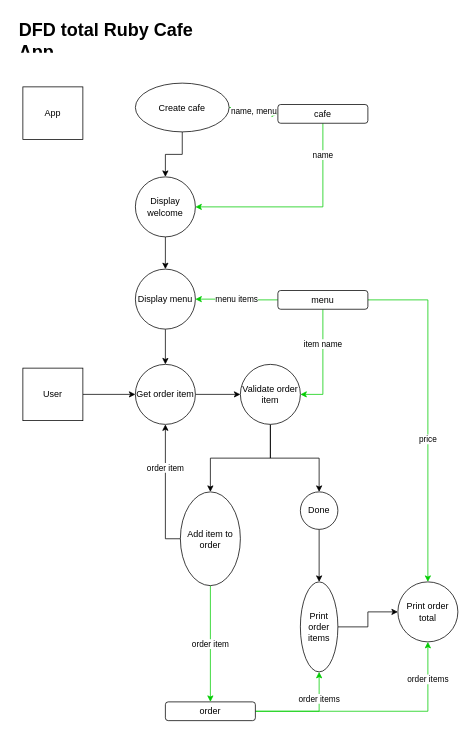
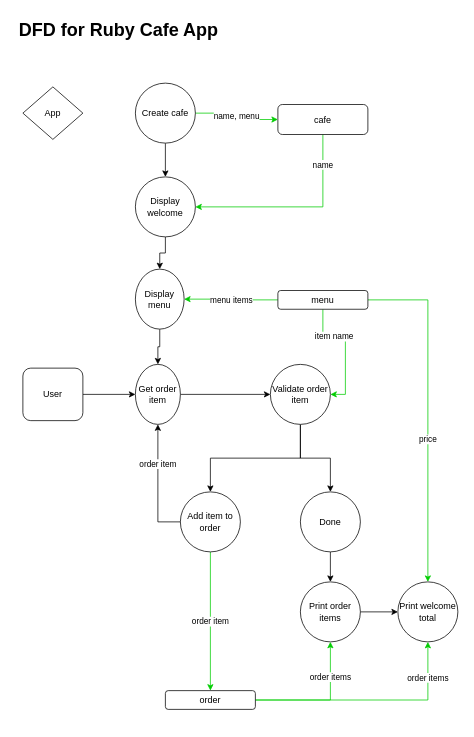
  <mxCell id="0" />
  <mxCell id="1" parent="0" />
- <mxCell id="2" value="&lt;h1&gt;DFD total Ruby Cafe App&lt;/h1&gt;" style="text;html=1;strokeColor=none;fillColor=none;spacing=5;spacingTop=-20;whiteSpace=wrap;overflow=hidden;rounded=0;" vertex="1" parent="1"><mxGeometry x="20" y="20" width="280" height="50" as="geometry" /></mxCell>
- <mxCell id="3" value="App" style="rounded=0;whiteSpace=wrap;html=1;" vertex="1" parent="1"><mxGeometry x="30" y="115" width="80" height="70" as="geometry" /></mxCell>
+ <mxCell id="2" value="&lt;h1&gt;DFD for Ruby Cafe App&lt;/h1&gt;" style="text;html=1;strokeColor=none;fillColor=none;spacing=5;spacingTop=-20;whiteSpace=wrap;overflow=hidden;rounded=0;" vertex="1" parent="1"><mxGeometry x="20" y="20" width="280" height="50" as="geometry" /></mxCell>
+ <mxCell id="3" value="App" style="rhombus;whiteSpace=wrap;html=1;" vertex="1" parent="1"><mxGeometry x="30" y="115" width="80" height="70" as="geometry" /></mxCell>
  <mxCell id="4" value="name,&amp;nbsp;menu" style="edgeStyle=orthogonalEdgeStyle;rounded=0;orthogonalLoop=1;jettySize=auto;html=1;fillColor=#cdeb8b;strokeColor=#00CC00;" edge="1" parent="1" source="6" target="8"><mxGeometry relative="1" as="geometry" /></mxCell>
  <mxCell id="5" value="" style="edgeStyle=orthogonalEdgeStyle;rounded=0;orthogonalLoop=1;jettySize=auto;html=1;" edge="1" parent="1" source="6" target="10"><mxGeometry relative="1" as="geometry" /></mxCell>
- <mxCell id="6" value="Create cafe" style="ellipse;whiteSpace=wrap;html=1;aspect=fixed;" vertex="1" parent="1"><mxGeometry x="180" y="110" width="125" height="65" as="geometry" /></mxCell>
+ <mxCell id="6" value="Create cafe" style="ellipse;whiteSpace=wrap;html=1;aspect=fixed;" vertex="1" parent="1"><mxGeometry x="180" y="110" width="80" height="80" as="geometry" /></mxCell>
  <mxCell id="7" value="name" style="edgeStyle=orthogonalEdgeStyle;rounded=0;orthogonalLoop=1;jettySize=auto;html=1;exitX=0.5;exitY=1;exitDx=0;exitDy=0;entryX=1;entryY=0.5;entryDx=0;entryDy=0;fillColor=#60a917;strokeColor=#00CC00;" edge="1" parent="1" source="8" target="10"><mxGeometry x="-0.702" relative="1" as="geometry"><mxPoint as="offset" /></mxGeometry></mxCell>
- <mxCell id="8" value="cafe" style="whiteSpace=wrap;html=1;rounded=1;" vertex="1" parent="1"><mxGeometry x="370" y="138.5" width="120" height="25" as="geometry" /></mxCell>
+ <mxCell id="8" value="cafe" style="whiteSpace=wrap;html=1;rounded=1;" vertex="1" parent="1"><mxGeometry x="370" y="138.5" width="120" height="40" as="geometry" /></mxCell>
  <mxCell id="9" value="" style="edgeStyle=orthogonalEdgeStyle;rounded=0;orthogonalLoop=1;jettySize=auto;html=1;" edge="1" parent="1" source="10" target="12"><mxGeometry relative="1" as="geometry" /></mxCell>
  <mxCell id="10" value="Display welcome" style="ellipse;whiteSpace=wrap;html=1;aspect=fixed;" vertex="1" parent="1"><mxGeometry x="180" y="235" width="80" height="80" as="geometry" /></mxCell>
  <mxCell id="11" value="" style="edgeStyle=orthogonalEdgeStyle;rounded=0;orthogonalLoop=1;jettySize=auto;html=1;" edge="1" parent="1" source="12" target="18"><mxGeometry relative="1" as="geometry" /></mxCell>
- <mxCell id="12" value="Display menu" style="ellipse;whiteSpace=wrap;html=1;aspect=fixed;" vertex="1" parent="1"><mxGeometry x="180" y="358" width="80" height="80" as="geometry" /></mxCell>
+ <mxCell id="12" value="Display menu" style="ellipse;whiteSpace=wrap;html=1;aspect=fixed;" vertex="1" parent="1"><mxGeometry x="180" y="358" width="65" height="80" as="geometry" /></mxCell>
  <mxCell id="13" value="menu items" style="edgeStyle=orthogonalEdgeStyle;rounded=0;orthogonalLoop=1;jettySize=auto;html=1;exitX=0;exitY=0.5;exitDx=0;exitDy=0;strokeColor=#00CC00;" edge="1" parent="1" source="16" target="12"><mxGeometry relative="1" as="geometry" /></mxCell>
  <mxCell id="14" value="item name" style="edgeStyle=orthogonalEdgeStyle;rounded=0;orthogonalLoop=1;jettySize=auto;html=1;exitX=0.5;exitY=1;exitDx=0;exitDy=0;entryX=1;entryY=0.5;entryDx=0;entryDy=0;strokeColor=#00CC00;" edge="1" parent="1" source="16" target="21"><mxGeometry x="-0.358" relative="1" as="geometry"><mxPoint as="offset" /></mxGeometry></mxCell>
  <mxCell id="15" value="price" style="edgeStyle=orthogonalEdgeStyle;rounded=0;orthogonalLoop=1;jettySize=auto;html=1;exitX=1;exitY=0.5;exitDx=0;exitDy=0;entryX=0.5;entryY=0;entryDx=0;entryDy=0;strokeColor=#00CC00;" edge="1" parent="1" source="16" target="31"><mxGeometry x="0.167" relative="1" as="geometry"><mxPoint as="offset" /></mxGeometry></mxCell>
  <mxCell id="16" value="menu" style="whiteSpace=wrap;html=1;rounded=1;" vertex="1" parent="1"><mxGeometry x="370" y="386.5" width="120" height="25" as="geometry" /></mxCell>
  <mxCell id="17" style="edgeStyle=orthogonalEdgeStyle;rounded=0;orthogonalLoop=1;jettySize=auto;html=1;exitX=1;exitY=0.5;exitDx=0;exitDy=0;entryX=0;entryY=0.5;entryDx=0;entryDy=0;" edge="1" parent="1" source="18" target="21"><mxGeometry relative="1" as="geometry" /></mxCell>
- <mxCell id="18" value="Get order item" style="ellipse;whiteSpace=wrap;html=1;aspect=fixed;" vertex="1" parent="1"><mxGeometry x="180" y="485" width="80" height="80" as="geometry" /></mxCell>
+ <mxCell id="18" value="Get order item" style="ellipse;whiteSpace=wrap;html=1;aspect=fixed;" vertex="1" parent="1"><mxGeometry x="180" y="485" width="60" height="80" as="geometry" /></mxCell>
  <mxCell id="19" style="edgeStyle=orthogonalEdgeStyle;rounded=0;orthogonalLoop=1;jettySize=auto;html=1;exitX=0.5;exitY=1;exitDx=0;exitDy=0;entryX=0.5;entryY=0;entryDx=0;entryDy=0;" edge="1" parent="1" source="21" target="28"><mxGeometry relative="1" as="geometry" /></mxCell>
  <mxCell id="20" style="edgeStyle=orthogonalEdgeStyle;rounded=0;orthogonalLoop=1;jettySize=auto;html=1;exitX=0.5;exitY=1;exitDx=0;exitDy=0;entryX=0.5;entryY=0;entryDx=0;entryDy=0;" edge="1" parent="1" source="21" target="25"><mxGeometry relative="1" as="geometry" /></mxCell>
- <mxCell id="21" value="Validate order item" style="ellipse;whiteSpace=wrap;html=1;aspect=fixed;" vertex="1" parent="1"><mxGeometry x="320" y="485" width="80" height="80" as="geometry" /></mxCell>
+ <mxCell id="21" value="Validate order item" style="ellipse;whiteSpace=wrap;html=1;aspect=fixed;" vertex="1" parent="1"><mxGeometry x="360" y="485" width="80" height="80" as="geometry" /></mxCell>
  <mxCell id="22" style="edgeStyle=orthogonalEdgeStyle;rounded=0;orthogonalLoop=1;jettySize=auto;html=1;exitX=1;exitY=0.5;exitDx=0;exitDy=0;entryX=0;entryY=0.5;entryDx=0;entryDy=0;" edge="1" parent="1" source="23" target="18"><mxGeometry relative="1" as="geometry" /></mxCell>
- <mxCell id="23" value="User" style="rounded=0;whiteSpace=wrap;html=1;" vertex="1" parent="1"><mxGeometry x="30" y="490" width="80" height="70" as="geometry" /></mxCell>
+ <mxCell id="23" value="User" style="whiteSpace=wrap;html=1;rounded=1;" vertex="1" parent="1"><mxGeometry x="30" y="490" width="80" height="70" as="geometry" /></mxCell>
  <mxCell id="24" value="" style="edgeStyle=orthogonalEdgeStyle;rounded=0;orthogonalLoop=1;jettySize=auto;html=1;" edge="1" parent="1" source="25" target="30"><mxGeometry relative="1" as="geometry" /></mxCell>
- <mxCell id="25" value="Done" style="ellipse;whiteSpace=wrap;html=1;aspect=fixed;rounded=1;" vertex="1" parent="1"><mxGeometry x="400" y="655" width="50" height="50" as="geometry" /></mxCell>
+ <mxCell id="25" value="Done" style="ellipse;whiteSpace=wrap;html=1;aspect=fixed;rounded=1;" vertex="1" parent="1"><mxGeometry x="400" y="655" width="80" height="80" as="geometry" /></mxCell>
  <mxCell id="26" value="order item" style="edgeStyle=orthogonalEdgeStyle;rounded=0;orthogonalLoop=1;jettySize=auto;html=1;exitX=0;exitY=0.5;exitDx=0;exitDy=0;entryX=0.5;entryY=1;entryDx=0;entryDy=0;" edge="1" parent="1" source="28" target="18"><mxGeometry x="0.333" relative="1" as="geometry"><mxPoint as="offset" /></mxGeometry></mxCell>
  <mxCell id="27" value="order item" style="edgeStyle=orthogonalEdgeStyle;rounded=0;orthogonalLoop=1;jettySize=auto;html=1;exitX=0.5;exitY=1;exitDx=0;exitDy=0;strokeColor=#00CC00;" edge="1" parent="1" source="28" target="34"><mxGeometry relative="1" as="geometry" /></mxCell>
- <mxCell id="28" value="Add item to order" style="ellipse;whiteSpace=wrap;html=1;aspect=fixed;rounded=1;" vertex="1" parent="1"><mxGeometry x="240" y="655" width="80" height="125" as="geometry" /></mxCell>
+ <mxCell id="28" value="Add item to order" style="ellipse;whiteSpace=wrap;html=1;aspect=fixed;rounded=1;" vertex="1" parent="1"><mxGeometry x="240" y="655" width="80" height="80" as="geometry" /></mxCell>
  <mxCell id="29" value="" style="edgeStyle=orthogonalEdgeStyle;rounded=0;orthogonalLoop=1;jettySize=auto;html=1;" edge="1" parent="1" source="30" target="31"><mxGeometry relative="1" as="geometry" /></mxCell>
- <mxCell id="30" value="Print order items" style="ellipse;whiteSpace=wrap;html=1;aspect=fixed;rounded=1;" vertex="1" parent="1"><mxGeometry x="400" y="775" width="50" height="120" as="geometry" /></mxCell>
- <mxCell id="31" value="Print order total" style="ellipse;whiteSpace=wrap;html=1;aspect=fixed;rounded=1;" vertex="1" parent="1"><mxGeometry x="530" y="775" width="80" height="80" as="geometry" /></mxCell>
+ <mxCell id="30" value="Print order items" style="ellipse;whiteSpace=wrap;html=1;aspect=fixed;rounded=1;" vertex="1" parent="1"><mxGeometry x="400" y="775" width="80" height="80" as="geometry" /></mxCell>
+ <mxCell id="31" value="Print welcome total" style="ellipse;whiteSpace=wrap;html=1;aspect=fixed;rounded=1;" vertex="1" parent="1"><mxGeometry x="530" y="775" width="80" height="80" as="geometry" /></mxCell>
  <mxCell id="32" value="order items" style="edgeStyle=orthogonalEdgeStyle;rounded=0;orthogonalLoop=1;jettySize=auto;html=1;exitX=1;exitY=0.5;exitDx=0;exitDy=0;entryX=0.5;entryY=1;entryDx=0;entryDy=0;strokeColor=#00CC00;" edge="1" parent="1" source="34" target="30"><mxGeometry x="0.48" relative="1" as="geometry"><mxPoint as="offset" /></mxGeometry></mxCell>
  <mxCell id="33" value="order items" style="edgeStyle=orthogonalEdgeStyle;rounded=0;orthogonalLoop=1;jettySize=auto;html=1;exitX=1;exitY=0.5;exitDx=0;exitDy=0;entryX=0.5;entryY=1;entryDx=0;entryDy=0;strokeColor=#00CC00;" edge="1" parent="1" source="34" target="31"><mxGeometry x="0.69" relative="1" as="geometry"><mxPoint as="offset" /></mxGeometry></mxCell>
- <mxCell id="34" value="order" style="whiteSpace=wrap;html=1;rounded=1;" vertex="1" parent="1"><mxGeometry x="220" y="935" width="120" height="25" as="geometry" /></mxCell>
+ <mxCell id="34" value="order" style="whiteSpace=wrap;html=1;rounded=1;" vertex="1" parent="1"><mxGeometry x="220" y="920" width="120" height="25" as="geometry" /></mxCell>
